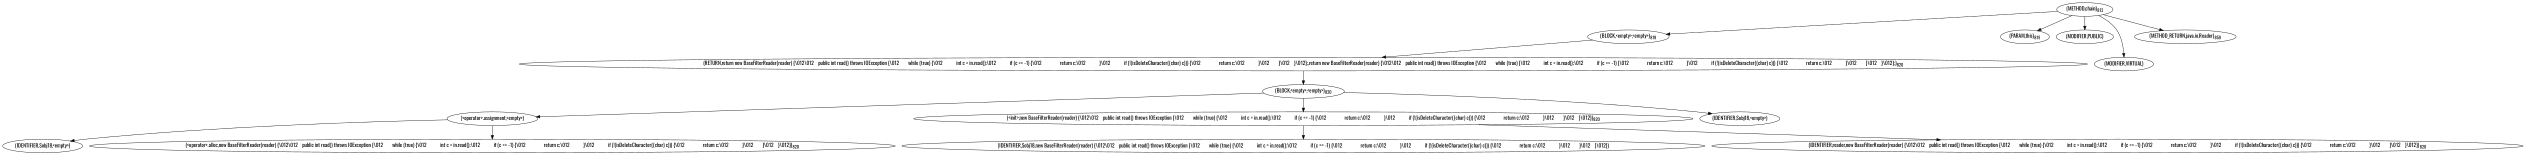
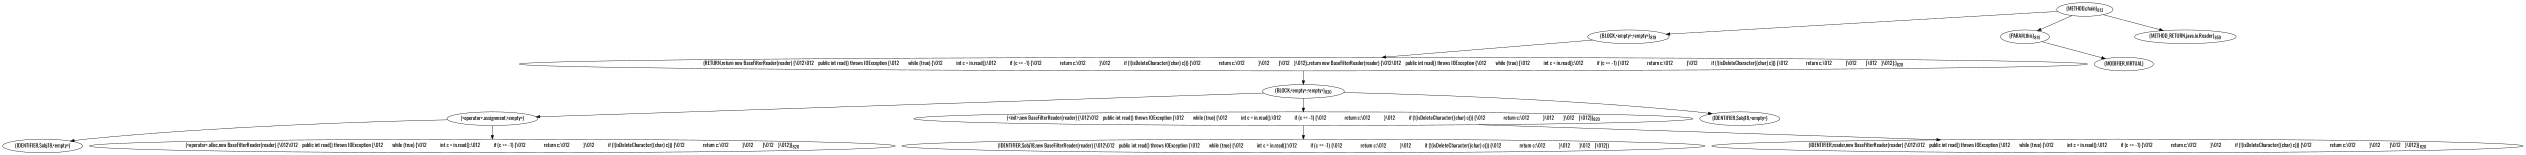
  digraph {
    fontname=Oswald
    node [fontname=Oswald]
    edge [fontname=Oswald]
    n1 [label=<(METHOD,chain)<SUB>813</SUB>>]
    n2 [label=<(PARAM,this)<SUB>819</SUB>>]
    n3 [label=<(BLOCK,&lt;empty&gt;,&lt;empty&gt;)<SUB>819</SUB>>]
-   n4 [label=<(MODIFIER,PUBLIC)>]
    n5 [label=<(MODIFIER,VIRTUAL)>]
    n6 [label=<(METHOD_RETURN,java.io.Reader)<SUB>859</SUB>>]
    n7 [label=<(RETURN,return new BaseFilterReader(reader) {\012\012    public int read() throws IOException {\012        while (true) {\012            int c = in.read();\012            if (c == -1) {\012                return c;\012            }\012            if (!(isDeleteCharacter((char) c))) {\012                return c;\012            }\012        }\012    }\012};,return new BaseFilterReader(reader) {\012\012    public int read() throws IOException {\012        while (true) {\012            int c = in.read();\012            if (c == -1) {\012                return c;\012            }\012            if (!(isDeleteCharacter((char) c))) {\012                return c;\012            }\012        }\012    }\012};)<SUB>820</SUB>>]
    n8 [label=<(BLOCK,&lt;empty&gt;,&lt;empty&gt;)<SUB>820</SUB>>]
    n9 [label=<(&lt;operator&gt;.assignment,&lt;empty&gt;)>]
    n10 [label=<(&lt;init&gt;,new BaseFilterReader(reader) {\012\012    public int read() throws IOException {\012        while (true) {\012            int c = in.read();\012            if (c == -1) {\012                return c;\012            }\012            if (!(isDeleteCharacter((char) c))) {\012                return c;\012            }\012        }\012    }\012})<SUB>820</SUB>>]
    n11 [label=<(IDENTIFIER,$obj18,&lt;empty&gt;)>]
    n12 [label=<(IDENTIFIER,$obj18,&lt;empty&gt;)>]
    n13 [label=<(&lt;operator&gt;.alloc,new BaseFilterReader(reader) {\012\012    public int read() throws IOException {\012        while (true) {\012            int c = in.read();\012            if (c == -1) {\012                return c;\012            }\012            if (!(isDeleteCharacter((char) c))) {\012                return c;\012            }\012        }\012    }\012})<SUB>820</SUB>>]
    n14 [label=<(IDENTIFIER,$obj18,new BaseFilterReader(reader) {\012\012    public int read() throws IOException {\012        while (true) {\012            int c = in.read();\012            if (c == -1) {\012                return c;\012            }\012            if (!(isDeleteCharacter((char) c))) {\012                return c;\012            }\012        }\012    }\012})>]
    n15 [label=<(IDENTIFIER,reader,new BaseFilterReader(reader) {\012\012    public int read() throws IOException {\012        while (true) {\012            int c = in.read();\012            if (c == -1) {\012                return c;\012            }\012            if (!(isDeleteCharacter((char) c))) {\012                return c;\012            }\012        }\012    }\012})<SUB>820</SUB>>]
    n1 -> n2
    n1 -> n3
-   n1 -> n4
-   n1 -> n5
+   n2 -> n5
    n1 -> n6
    n3 -> n7
    n7 -> n8
    n8 -> n9
    n8 -> n10
    n8 -> n11
    n9 -> n12
    n9 -> n13
    n10 -> n14
    n10 -> n15
  }
